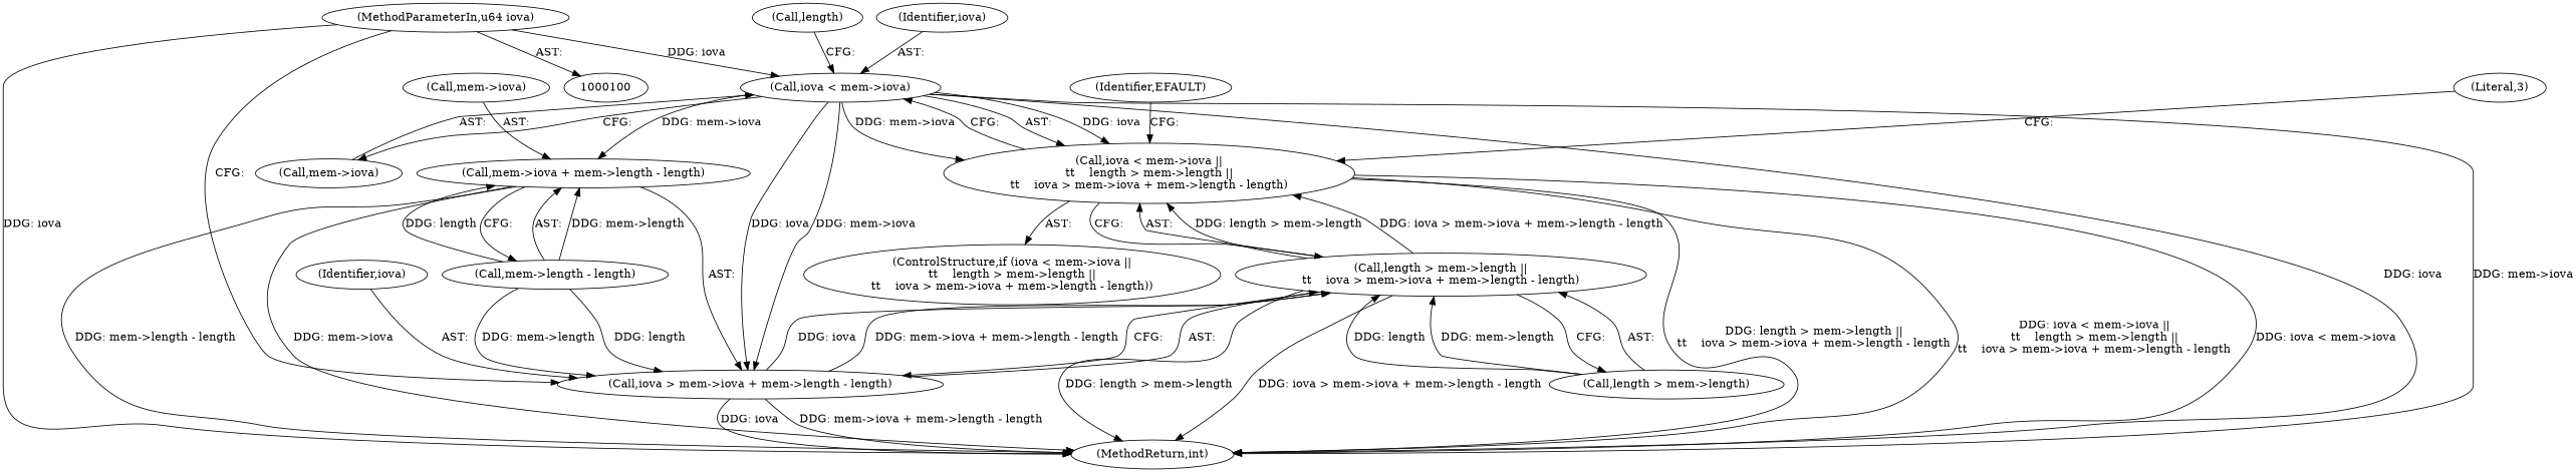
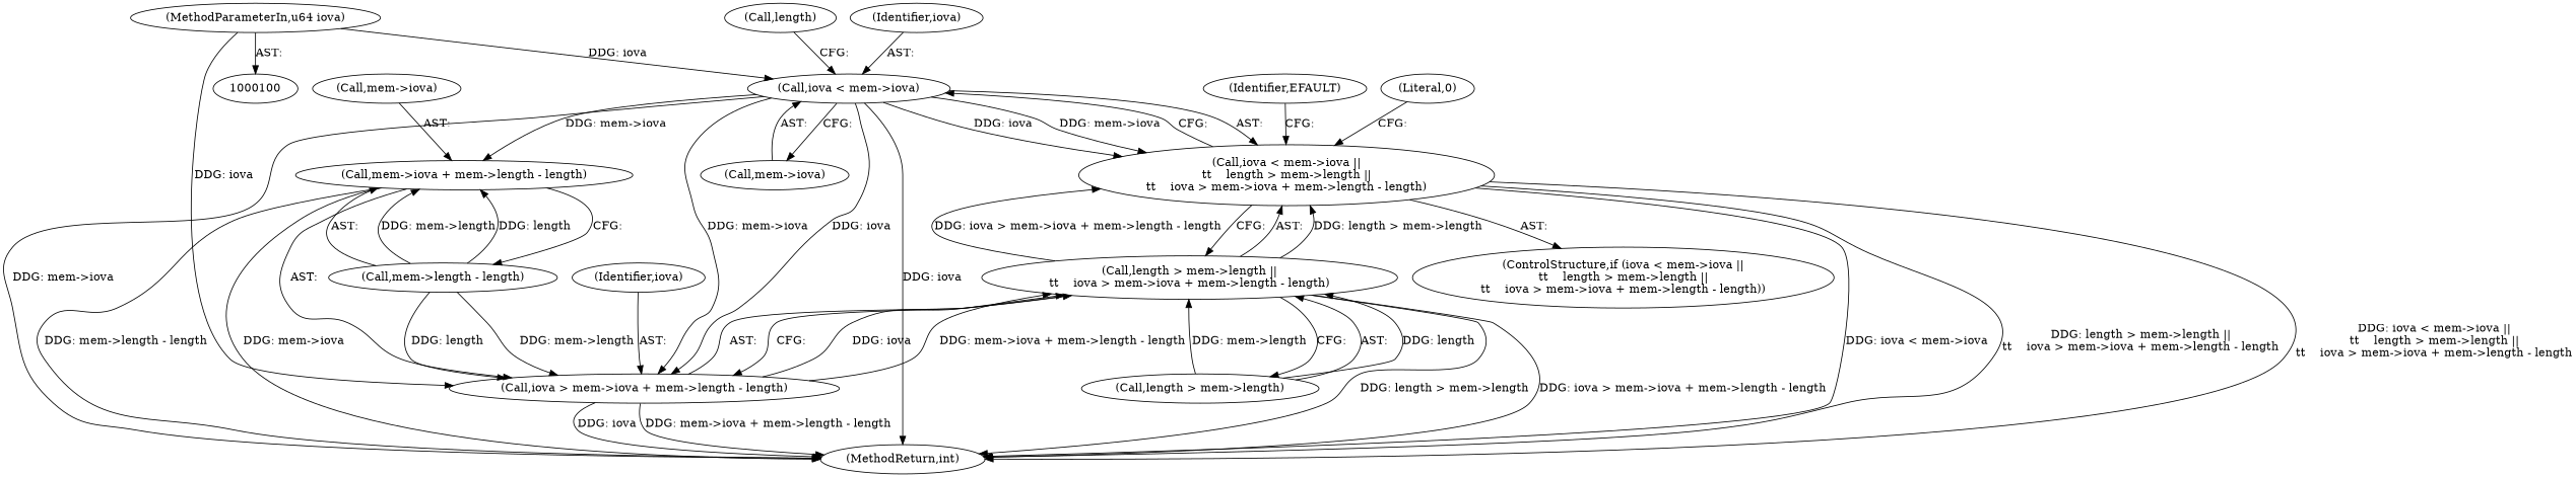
  digraph {
    n1 [label="(Call,iova < mem->iova)"]
    n2 [label="(Call,iova < mem->iova ||\n\t\t    length > mem->length ||\n\t\t    iova > mem->iova + mem->length - length)"]
    n3 [label="(Call,iova > mem->iova + mem->length - length)"]
    n4 [label="(Call,mem->iova + mem->length - length)"]
    n5 [label="(MethodReturn,int)"]
    n6 [label="(Call,mem->iova)"]
    n7 [label="(Call,length > mem->length ||\n\t\t    iova > mem->iova + mem->length - length)"]
    n8 [label="(ControlStructure,if (iova < mem->iova ||\n\t\t    length > mem->length ||\n\t\t    iova > mem->iova + mem->length - length))"]
    n9 [label="(Call,mem->length - length)"]
    n10 [label="(MethodParameterIn,u64 iova)"]
    1000100
    n12 [label="(Call,length > mem->length)"]
    n13 [label="(Identifier,EFAULT)"]
    n14 [label="(Call,mem->iova)"]
-   n15 [label="(Literal,3)"]
+   n15 [label="(Literal,0)"]
    n16 [label="(Call,length)"]
    n17 [label="(Identifier,iova)"]
    n18 [label="(Identifier,iova)"]
    n1 -> n2 [label="AST: "]
    n1 -> n2 [label="DDG: iova"]
    n1 -> n2 [label="DDG: mem->iova"]
    n1 -> n3 [label="DDG: iova"]
    n1 -> n3 [label="DDG: mem->iova"]
    n1 -> n4 [label="DDG: mem->iova"]
    n1 -> n5 [label="DDG: iova"]
    n1 -> n5 [label="DDG: mem->iova"]
    n1 -> n6 [label="CFG: "]
    n2 -> n1 [label="CFG: "]
    n2 -> n5 [label="DDG: iova < mem->iova"]
    n2 -> n5 [label="DDG: length > mem->length ||\n\t\t    iova > mem->iova + mem->length - length"]
    n2 -> n5 [label="DDG: iova < mem->iova ||\n\t\t    length > mem->length ||\n\t\t    iova > mem->iova + mem->length - length"]
    n2 -> n7 [label="CFG: "]
    n2 -> n8 [label="AST: "]
    n3 -> n5 [label="DDG: mem->iova + mem->length - length"]
    n3 -> n5 [label="DDG: iova"]
    n3 -> n7 [label="AST: "]
    n3 -> n7 [label="DDG: iova"]
    n3 -> n7 [label="DDG: mem->iova + mem->length - length"]
    n4 -> n3 [label="AST: "]
    n4 -> n5 [label="DDG: mem->length - length"]
    n4 -> n5 [label="DDG: mem->iova"]
    n4 -> n9 [label="CFG: "]
    n6 -> n1 [label="AST: "]
    n7 -> n2 [label="AST: "]
    n7 -> n2 [label="DDG: length > mem->length"]
    n7 -> n2 [label="DDG: iova > mem->iova + mem->length - length"]
    n7 -> n3 [label="CFG: "]
    n7 -> n5 [label="DDG: length > mem->length"]
    n7 -> n5 [label="DDG: iova > mem->iova + mem->length - length"]
    n7 -> n12 [label="CFG: "]
    n9 -> n3 [label="DDG: mem->length"]
    n9 -> n3 [label="DDG: length"]
    n9 -> n4 [label="AST: "]
    n9 -> n4 [label="DDG: mem->length"]
    n9 -> n4 [label="DDG: length"]
    n10 -> n1 [label="DDG: iova"]
-   n10 -> n3 [label="CFG: "]
-   n10 -> n5 [label="DDG: iova"]
+   n10 -> n3 [label="DDG: iova"]
    n10 -> 1000100 [label="AST: "]
    n12 -> n7 [label="AST: "]
    n12 -> n7 [label="DDG: length"]
    n12 -> n7 [label="DDG: mem->length"]
    n13 -> n2 [label="CFG: "]
    n14 -> n4 [label="AST: "]
    n15 -> n2 [label="CFG: "]
    n16 -> n1 [label="CFG: "]
    n17 -> n3 [label="AST: "]
    n18 -> n1 [label="AST: "]
  }
